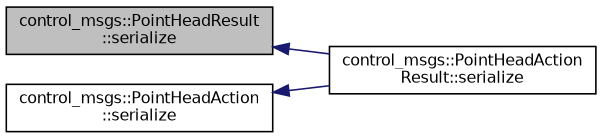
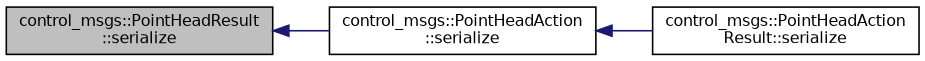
  digraph {
    rankdir=LR
    node [color=black fillcolor=white fontname=Helvetica fontsize=10 shape=record style=filled]
    edge [color=midnightblue dir=back fontname=Helvetica fontsize=10 labelfontname=Helvetica labelfontsize=10 style=solid]
    n1 [fillcolor=grey75 fontcolor=black height=0.2 label="control_msgs::PointHeadResult\l::serialize" width=0.4]
    n2 [height=0.2 label="control_msgs::PointHeadAction\lResult::serialize" width=0.4]
    n3 [height=0.2 label="control_msgs::PointHeadAction\l::serialize" width=0.4]
-   n1 -> n2
+   n1 -> n3
    n3 -> n2
  }
